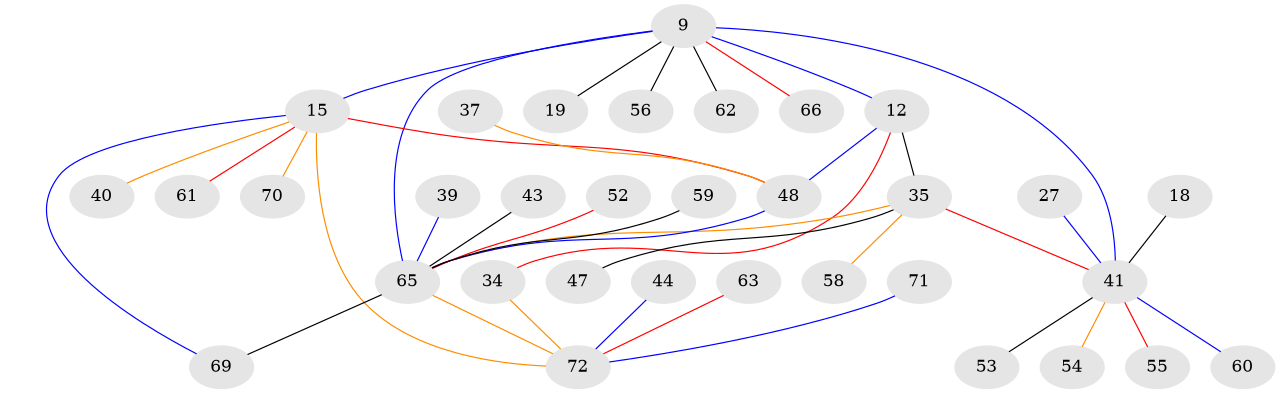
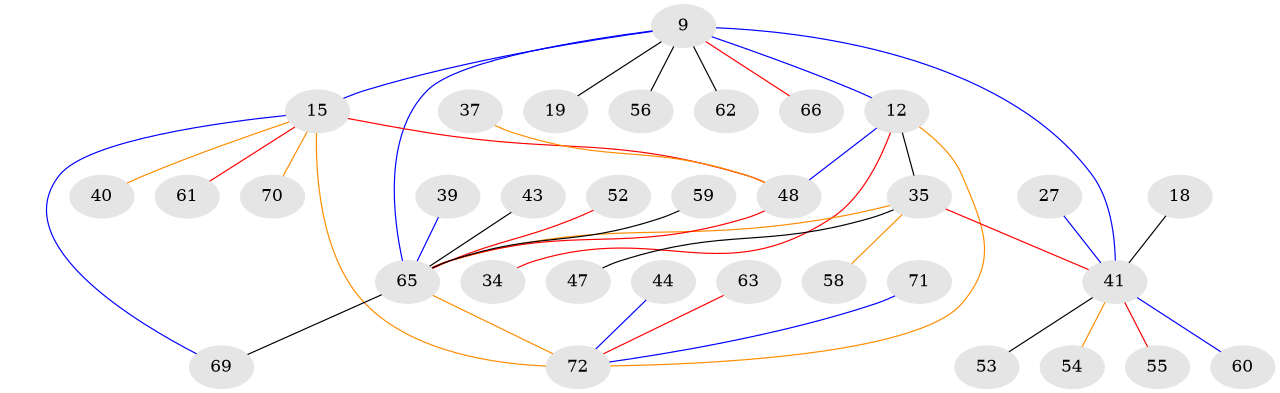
  graph {
    node [color=gray90 style=filled]
    edge [color=blue]
    9 [super="+8+6"]
    12 [super="+10"]
    15 [super="+14"]
    19
    41 [super="+38+7"]
    56 [super="+16"]
    62 [super="+26"]
    65 [super="+28+32+36"]
    66
    34
    35 [super="+24+29+1+25"]
    48 [super="+13+17+31"]
    72 [super="+46+22+49+67+64"]
    40
    61
    69 [super="+68"]
    70 [super="+45"]
    53 [super="+50"]
    54
    55
    60 [super="+57"]
    47
    58
    18
    27
    37
    39
    43
    44
    52
    59
    63
    71
    9 -- 12 [weight=2]
    9 -- 15 [weight=2]
    9 -- 19 [color=black]
    9 -- 41 [weight=3]
    9 -- 56 [color=black]
    9 -- 62 [color=black]
    9 -- 65 [weight=3]
    9 -- 66 [color=red]
    12 -- 34 [color=red]
    12 -- 35 [color=black]
    12 -- 48
-   34 -- 72 [color=darkorange weight=2]
+   12 -- 72 [color=darkorange weight=2]
    15 -- 48 [color=red weight=2]
    15 -- 72 [color=darkorange weight=2]
    15 -- 40 [color=darkorange]
    15 -- 61 [color=red]
    15 -- 69
    15 -- 70 [color=darkorange]
    41 -- 53 [color=black]
    41 -- 54 [color=darkorange]
    41 -- 55 [color=red]
    41 -- 60
    65 -- 72 [color=darkorange]
    65 -- 69 [color=black]
    35 -- 41 [color=red]
    35 -- 65 [color=darkorange weight=2]
    35 -- 47 [color=black]
    35 -- 58 [color=darkorange]
-   48 -- 65
+   48 -- 65 [color=red]
    18 -- 41 [color=black]
    27 -- 41
    37 -- 48 [color=darkorange]
    39 -- 65
    43 -- 65 [color=black]
    44 -- 72
    52 -- 65 [color=red]
    59 -- 65 [color=black]
    63 -- 72 [color=red]
    71 -- 72
  }
